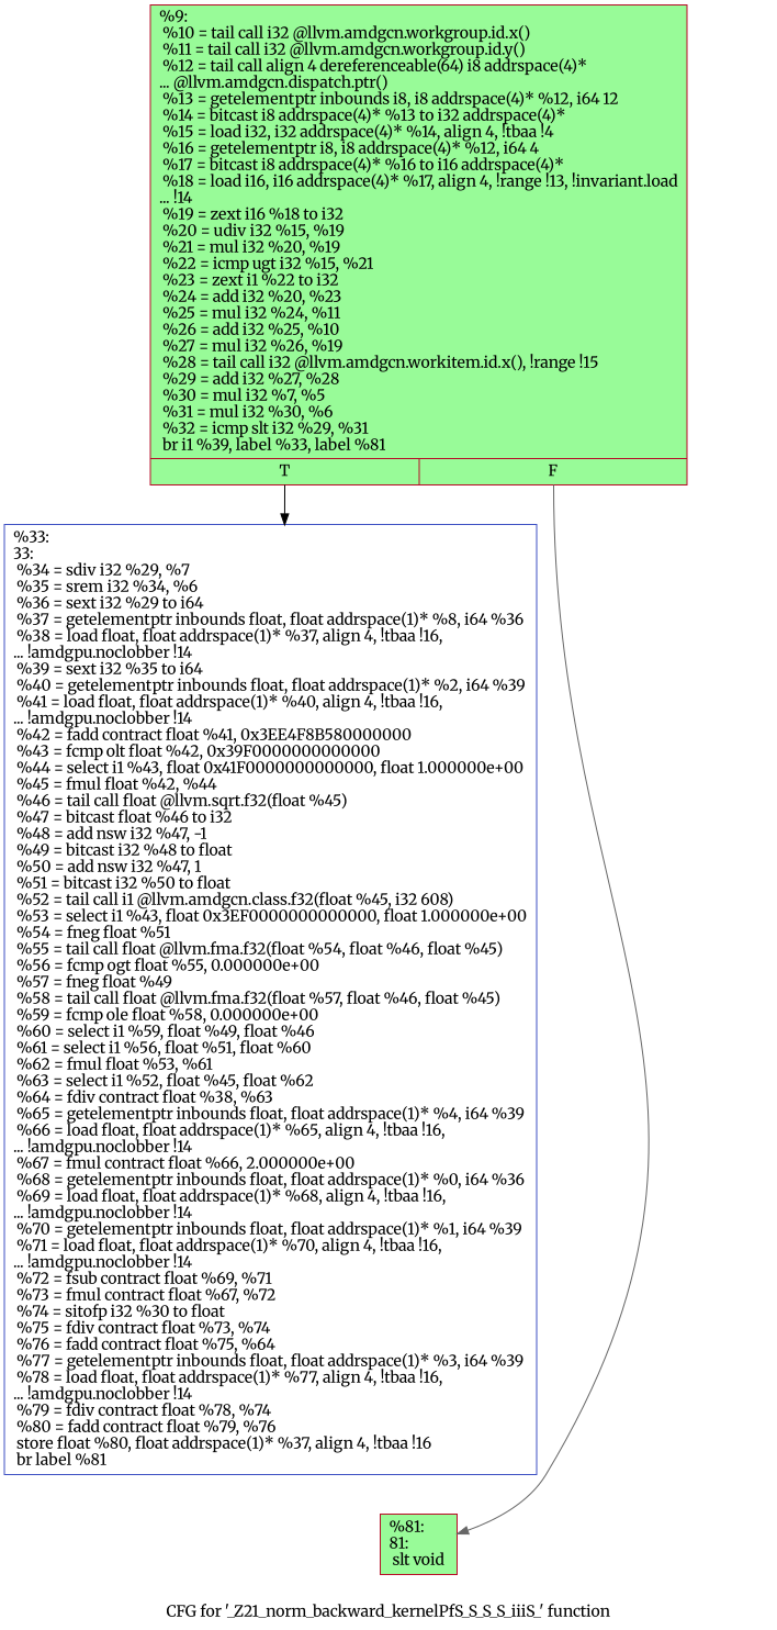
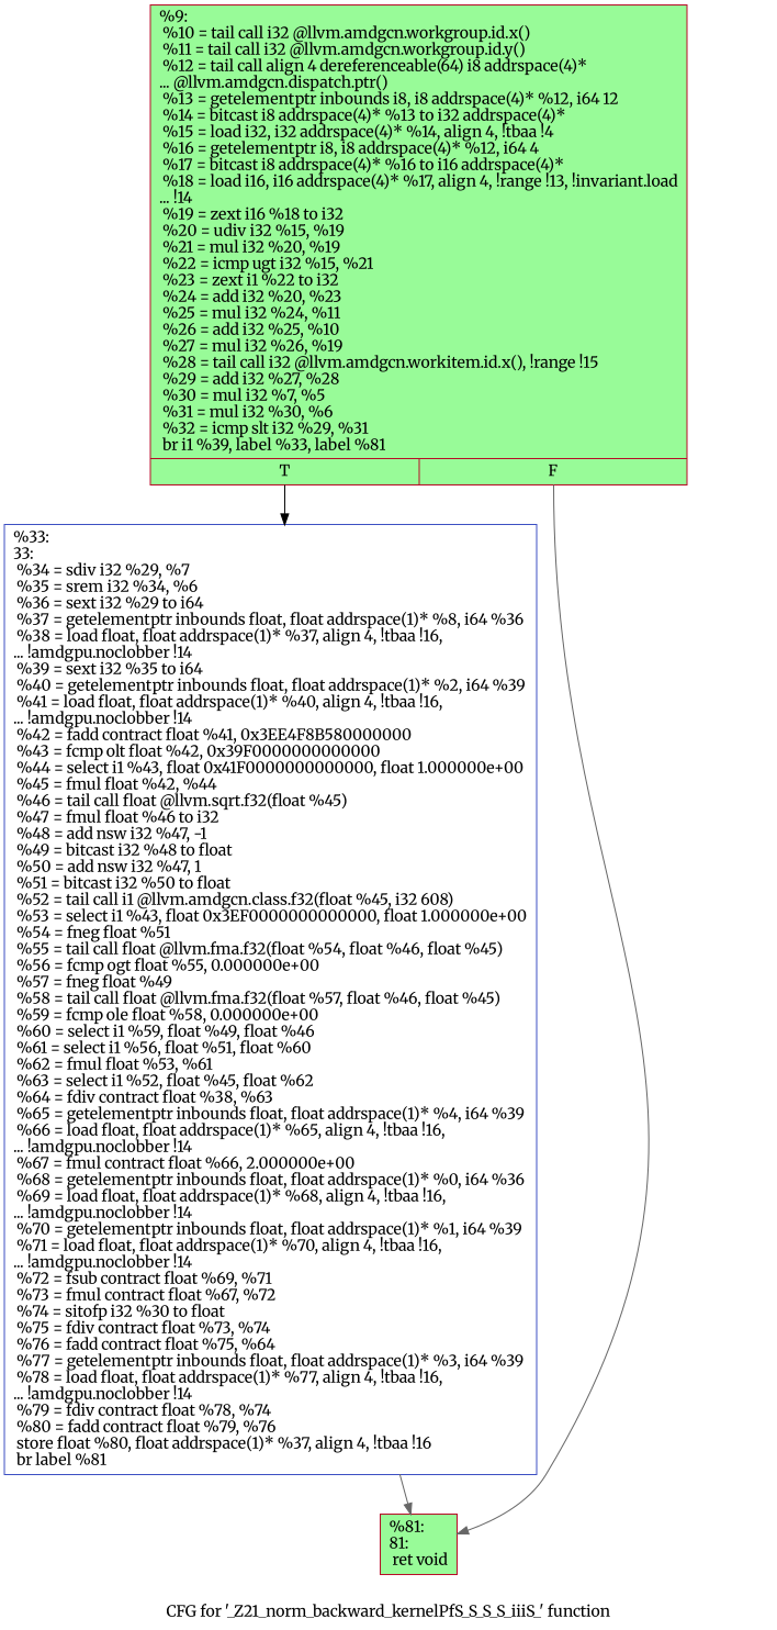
  digraph {
    fontname=Merriweather
    label="CFG for '_Z21_norm_backward_kernelPfS_S_S_S_iiiS_' function"
    node [color="#b70d28ff" fillcolor=palegreen fontname=Merriweather shape=record style=filled]
    edge [color=gray40 fontname=Merriweather]
    n1 [label="{%9:\l  %10 = tail call i32 @llvm.amdgcn.workgroup.id.x()\l  %11 = tail call i32 @llvm.amdgcn.workgroup.id.y()\l  %12 = tail call align 4 dereferenceable(64) i8 addrspace(4)*\l... @llvm.amdgcn.dispatch.ptr()\l  %13 = getelementptr inbounds i8, i8 addrspace(4)* %12, i64 12\l  %14 = bitcast i8 addrspace(4)* %13 to i32 addrspace(4)*\l  %15 = load i32, i32 addrspace(4)* %14, align 4, !tbaa !4\l  %16 = getelementptr i8, i8 addrspace(4)* %12, i64 4\l  %17 = bitcast i8 addrspace(4)* %16 to i16 addrspace(4)*\l  %18 = load i16, i16 addrspace(4)* %17, align 4, !range !13, !invariant.load\l... !14\l  %19 = zext i16 %18 to i32\l  %20 = udiv i32 %15, %19\l  %21 = mul i32 %20, %19\l  %22 = icmp ugt i32 %15, %21\l  %23 = zext i1 %22 to i32\l  %24 = add i32 %20, %23\l  %25 = mul i32 %24, %11\l  %26 = add i32 %25, %10\l  %27 = mul i32 %26, %19\l  %28 = tail call i32 @llvm.amdgcn.workitem.id.x(), !range !15\l  %29 = add i32 %27, %28\l  %30 = mul i32 %7, %5\l  %31 = mul i32 %30, %6\l  %32 = icmp slt i32 %29, %31\l  br i1 %39, label %33, label %81\l|{<s0>T|<s1>F}}"]
-   n2 [color="#3d50c3ff" fillcolor=white label="{%33:\l33:                                               \l  %34 = sdiv i32 %29, %7\l  %35 = srem i32 %34, %6\l  %36 = sext i32 %29 to i64\l  %37 = getelementptr inbounds float, float addrspace(1)* %8, i64 %36\l  %38 = load float, float addrspace(1)* %37, align 4, !tbaa !16,\l... !amdgpu.noclobber !14\l  %39 = sext i32 %35 to i64\l  %40 = getelementptr inbounds float, float addrspace(1)* %2, i64 %39\l  %41 = load float, float addrspace(1)* %40, align 4, !tbaa !16,\l... !amdgpu.noclobber !14\l  %42 = fadd contract float %41, 0x3EE4F8B580000000\l  %43 = fcmp olt float %42, 0x39F0000000000000\l  %44 = select i1 %43, float 0x41F0000000000000, float 1.000000e+00\l  %45 = fmul float %42, %44\l  %46 = tail call float @llvm.sqrt.f32(float %45)\l  %47 = bitcast float %46 to i32\l  %48 = add nsw i32 %47, -1\l  %49 = bitcast i32 %48 to float\l  %50 = add nsw i32 %47, 1\l  %51 = bitcast i32 %50 to float\l  %52 = tail call i1 @llvm.amdgcn.class.f32(float %45, i32 608)\l  %53 = select i1 %43, float 0x3EF0000000000000, float 1.000000e+00\l  %54 = fneg float %51\l  %55 = tail call float @llvm.fma.f32(float %54, float %46, float %45)\l  %56 = fcmp ogt float %55, 0.000000e+00\l  %57 = fneg float %49\l  %58 = tail call float @llvm.fma.f32(float %57, float %46, float %45)\l  %59 = fcmp ole float %58, 0.000000e+00\l  %60 = select i1 %59, float %49, float %46\l  %61 = select i1 %56, float %51, float %60\l  %62 = fmul float %53, %61\l  %63 = select i1 %52, float %45, float %62\l  %64 = fdiv contract float %38, %63\l  %65 = getelementptr inbounds float, float addrspace(1)* %4, i64 %39\l  %66 = load float, float addrspace(1)* %65, align 4, !tbaa !16,\l... !amdgpu.noclobber !14\l  %67 = fmul contract float %66, 2.000000e+00\l  %68 = getelementptr inbounds float, float addrspace(1)* %0, i64 %36\l  %69 = load float, float addrspace(1)* %68, align 4, !tbaa !16,\l... !amdgpu.noclobber !14\l  %70 = getelementptr inbounds float, float addrspace(1)* %1, i64 %39\l  %71 = load float, float addrspace(1)* %70, align 4, !tbaa !16,\l... !amdgpu.noclobber !14\l  %72 = fsub contract float %69, %71\l  %73 = fmul contract float %67, %72\l  %74 = sitofp i32 %30 to float\l  %75 = fdiv contract float %73, %74\l  %76 = fadd contract float %75, %64\l  %77 = getelementptr inbounds float, float addrspace(1)* %3, i64 %39\l  %78 = load float, float addrspace(1)* %77, align 4, !tbaa !16,\l... !amdgpu.noclobber !14\l  %79 = fdiv contract float %78, %74\l  %80 = fadd contract float %79, %76\l  store float %80, float addrspace(1)* %37, align 4, !tbaa !16\l  br label %81\l}"]
-   n3 [label="{%81:\l81:                                               \l  slt void\l}"]
+   n2 [color="#3d50c3ff" fillcolor=white label="{%33:\l33:                                               \l  %34 = sdiv i32 %29, %7\l  %35 = srem i32 %34, %6\l  %36 = sext i32 %29 to i64\l  %37 = getelementptr inbounds float, float addrspace(1)* %8, i64 %36\l  %38 = load float, float addrspace(1)* %37, align 4, !tbaa !16,\l... !amdgpu.noclobber !14\l  %39 = sext i32 %35 to i64\l  %40 = getelementptr inbounds float, float addrspace(1)* %2, i64 %39\l  %41 = load float, float addrspace(1)* %40, align 4, !tbaa !16,\l... !amdgpu.noclobber !14\l  %42 = fadd contract float %41, 0x3EE4F8B580000000\l  %43 = fcmp olt float %42, 0x39F0000000000000\l  %44 = select i1 %43, float 0x41F0000000000000, float 1.000000e+00\l  %45 = fmul float %42, %44\l  %46 = tail call float @llvm.sqrt.f32(float %45)\l  %47 = fmul float %46 to i32\l  %48 = add nsw i32 %47, -1\l  %49 = bitcast i32 %48 to float\l  %50 = add nsw i32 %47, 1\l  %51 = bitcast i32 %50 to float\l  %52 = tail call i1 @llvm.amdgcn.class.f32(float %45, i32 608)\l  %53 = select i1 %43, float 0x3EF0000000000000, float 1.000000e+00\l  %54 = fneg float %51\l  %55 = tail call float @llvm.fma.f32(float %54, float %46, float %45)\l  %56 = fcmp ogt float %55, 0.000000e+00\l  %57 = fneg float %49\l  %58 = tail call float @llvm.fma.f32(float %57, float %46, float %45)\l  %59 = fcmp ole float %58, 0.000000e+00\l  %60 = select i1 %59, float %49, float %46\l  %61 = select i1 %56, float %51, float %60\l  %62 = fmul float %53, %61\l  %63 = select i1 %52, float %45, float %62\l  %64 = fdiv contract float %38, %63\l  %65 = getelementptr inbounds float, float addrspace(1)* %4, i64 %39\l  %66 = load float, float addrspace(1)* %65, align 4, !tbaa !16,\l... !amdgpu.noclobber !14\l  %67 = fmul contract float %66, 2.000000e+00\l  %68 = getelementptr inbounds float, float addrspace(1)* %0, i64 %36\l  %69 = load float, float addrspace(1)* %68, align 4, !tbaa !16,\l... !amdgpu.noclobber !14\l  %70 = getelementptr inbounds float, float addrspace(1)* %1, i64 %39\l  %71 = load float, float addrspace(1)* %70, align 4, !tbaa !16,\l... !amdgpu.noclobber !14\l  %72 = fsub contract float %69, %71\l  %73 = fmul contract float %67, %72\l  %74 = sitofp i32 %30 to float\l  %75 = fdiv contract float %73, %74\l  %76 = fadd contract float %75, %64\l  %77 = getelementptr inbounds float, float addrspace(1)* %3, i64 %39\l  %78 = load float, float addrspace(1)* %77, align 4, !tbaa !16,\l... !amdgpu.noclobber !14\l  %79 = fdiv contract float %78, %74\l  %80 = fadd contract float %79, %76\l  store float %80, float addrspace(1)* %37, align 4, !tbaa !16\l  br label %81\l}"]
+   n3 [label="{%81:\l81:                                               \l  ret void\l}"]
    n1 -> n2 [color=black tailport=s0]
    n1 -> n3 [tailport=s1]
+   n2 -> n3
  }
